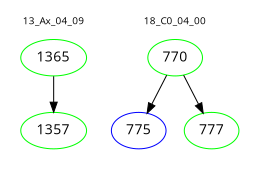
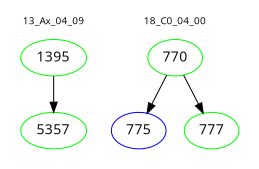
  digraph {
    fontname="Open Sans"
    node [color=green fontname="Open Sans"]
    edge [color=black fontname="Open Sans"]
-   n1 [label=1365]
-   n2 [label=1357]
+   n1 [label=1395]
+   n2 [label=5357]
    n3 [label=770]
    n4 [color=blue label=775]
    n5 [label=777]
    subgraph cluster_1 {
      color=white
      fontsize=10
      label="13_Ax_04_09"
      n1
      n2
    }
    subgraph cluster_2 {
      color=white
      fontsize=10
      label="18_C0_04_00"
      n3
      n4
      n5
    }
    n1 -> n2
    n3 -> n4
    n3 -> n5
  }
